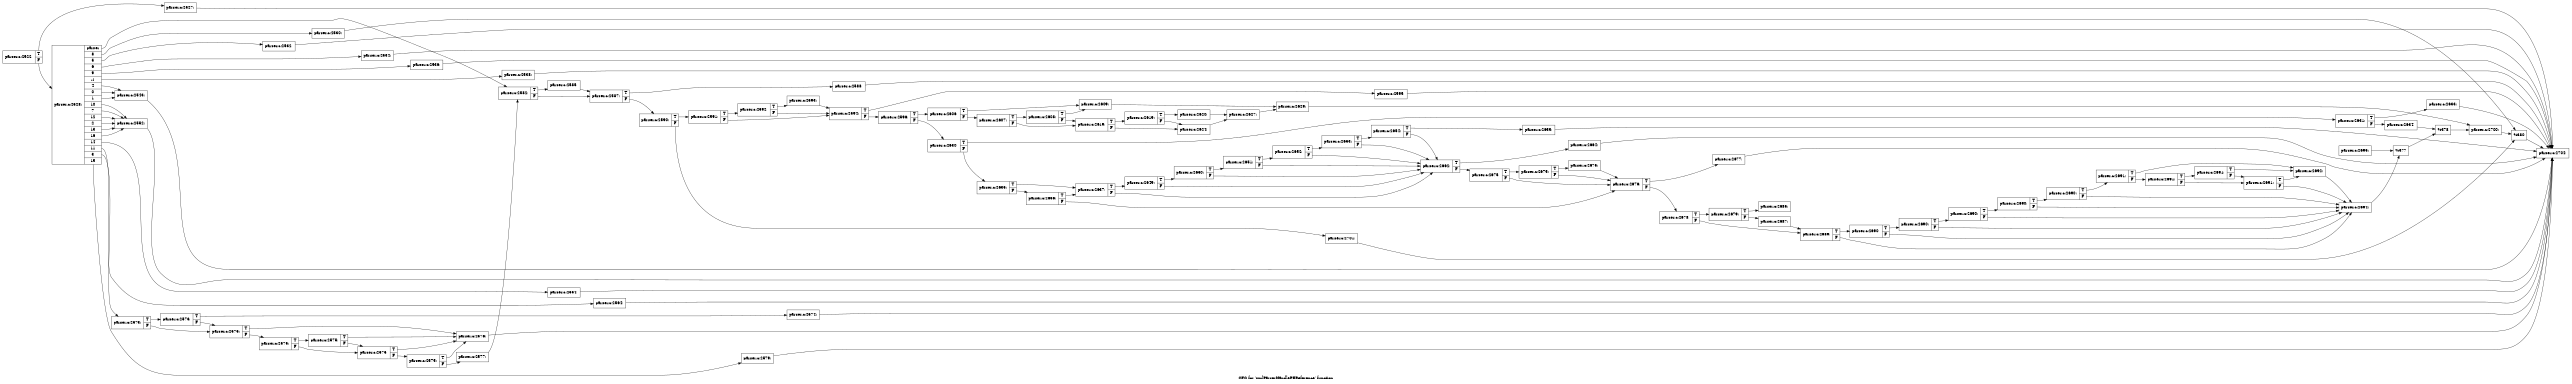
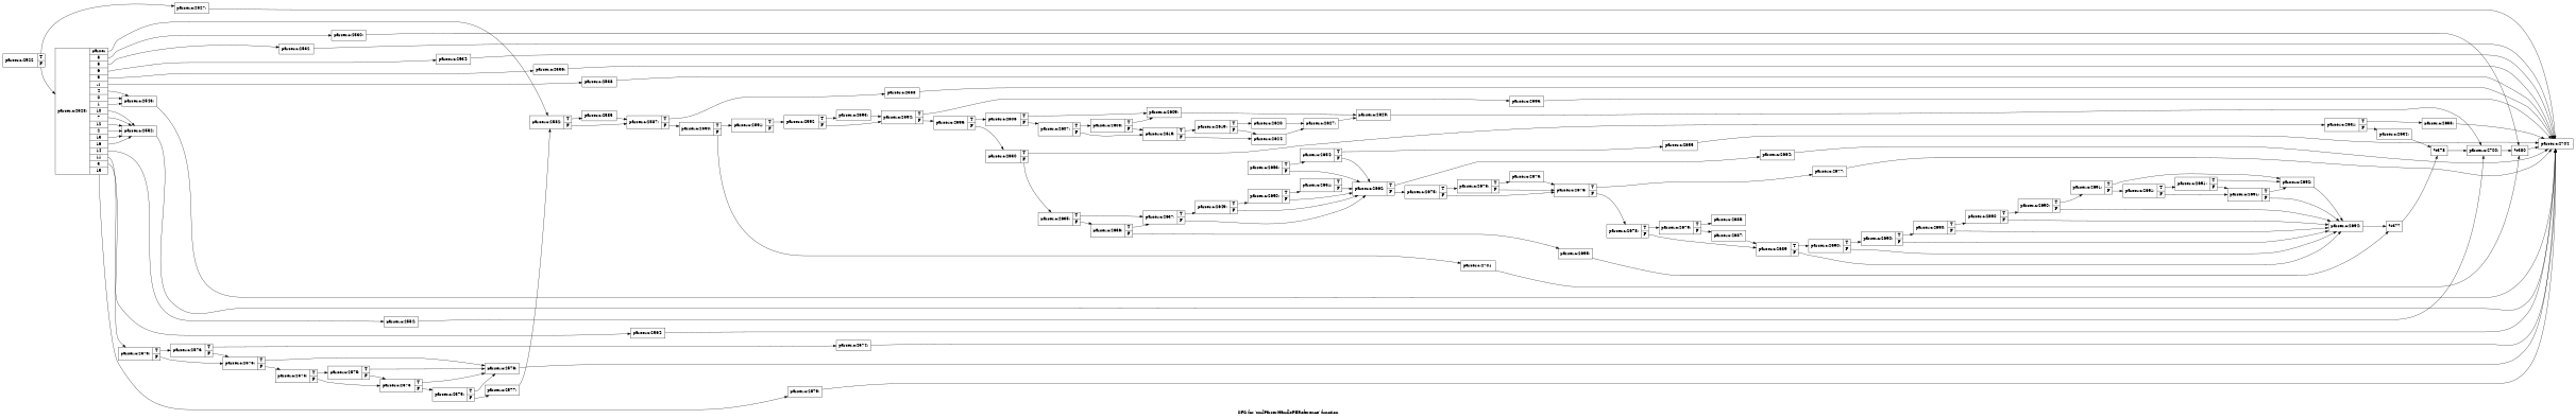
  digraph {
    label="CFG for 'xmlParserHandlePEReference' function"
    rankdir=LR
    node [shape=record]
    edge [tailport=s0]
    n1 [label="{parser.c:2522:|{<s0>T|<s1>F}}"]
    n2 [label="{parser.c:2527:}"]
    n3 [label="{parser.c:2528:|{<s0>parser|<s1>8|<s2>5|<s3>6|<s4>9|<s5>-1|<s6>4|<s7>0|<s8>1|<s9>10|<s10>7|<s11>12|<s12>2|<s13>13|<s14>16|<s15>14|<s16>11|<s17>3|<s18>15}}"]
    n4 [label="{parser.c:2704:}"]
    n5 [label="{parser.c:2582:|{<s0>T|<s1>F}}"]
    n6 [label="{parser.c:2530:}"]
    n7 [label="{parser.c:2532:}"]
    n8 [label="{parser.c:2534:}"]
    n9 [label="{parser.c:2536:}"]
    n10 [label="{parser.c:2538:}"]
    n11 [label="{parser.c:2543:}"]
    n12 [label="{parser.c:2552:}"]
    n13 [label="{parser.c:2554:}"]
    n14 [label="{parser.c:2564:}"]
    n15 [label="{parser.c:2573:|{<s0>T|<s1>F}}"]
    n16 [label="{parser.c:2579:}"]
    n17 [label="{parser.c:2585:}"]
    n18 [label="{parser.c:2587:|{<s0>T|<s1>F}}"]
    n19 [label="{%380}"]
    n20 [label="{parser.c:2573:|{<s0>T|<s1>F}}"]
    n21 [label="{parser.c:2575:|{<s0>T|<s1>F}}"]
    n22 [label="{parser.c:2588:}"]
    n23 [label="{parser.c:2590:|{<s0>T|<s1>F}}"]
    n24 [label="{parser.c:2574:}"]
    n25 [label="{parser.c:2576:}"]
    n26 [label="{parser.c:2575:|{<s0>T|<s1>F}}"]
    n27 [label="{parser.c:2575:|{<s0>T|<s1>F}}"]
    n28 [label="{parser.c:2575:|{<s0>T|<s1>F}}"]
    n29 [label="{parser.c:2575:|{<s0>T|<s1>F}}"]
    n30 [label="{parser.c:2577:}"]
    n31 [label="{parser.c:2591:|{<s0>T|<s1>F}}"]
    n32 [label="{parser.c:2701:}"]
    n33 [label="{parser.c:2592:|{<s0>T|<s1>F}}"]
    n34 [label="{parser.c:2594:|{<s0>T|<s1>F}}"]
    n35 [label="{parser.c:2593:}"]
    n36 [label="{parser.c:2595:}"]
    n37 [label="{parser.c:2596:|{<s0>T|<s1>F}}"]
    n38 [label="{parser.c:2606:|{<s0>T|<s1>F}}"]
    n39 [label="{parser.c:2630:|{<s0>T|<s1>F}}"]
    n40 [label="{parser.c:2609:}"]
    n41 [label="{parser.c:2607:|{<s0>T|<s1>F}}"]
    n42 [label="{parser.c:2631:|{<s0>T|<s1>F}}"]
    n43 [label="{parser.c:2635:|{<s0>T|<s1>F}}"]
    n44 [label="{parser.c:2629:}"]
    n45 [label="{parser.c:2608:|{<s0>T|<s1>F}}"]
    n46 [label="{parser.c:2619:|{<s0>T|<s1>F}}"]
    n47 [label="{parser.c:2633:}"]
    n48 [label="{parser.c:2634:}"]
    n49 [label="{parser.c:2637:|{<s0>T|<s1>F}}"]
    n50 [label="{parser.c:2636:|{<s0>T|<s1>F}}"]
    n51 [label="{parser.c:2700:}"]
    n52 [label="{parser.c:2619:|{<s0>T|<s1>F}}"]
    n53 [label="{parser.c:2624:}"]
    n54 [label="{parser.c:2620:}"]
    n55 [label="{parser.c:2627:}"]
    n56 [label="{%378}"]
    n57 [label="{parser.c:2649:|{<s0>T|<s1>F}}"]
    n58 [label="{parser.c:2662:|{<s0>T|<s1>F}}"]
    n59 [label="{parser.c:2695:}"]
    n60 [label="{parser.c:2650:|{<s0>T|<s1>F}}"]
    n61 [label="{parser.c:2664:}"]
    n62 [label="{parser.c:2675:|{<s0>T|<s1>F}}"]
    n63 [label="{%377}"]
    n64 [label="{parser.c:2651:|{<s0>T|<s1>F}}"]
    n65 [label="{parser.c:2675:|{<s0>T|<s1>F}}"]
    n66 [label="{parser.c:2676:|{<s0>T|<s1>F}}"]
-   n67 [label="{parser.c:2652:|{<s0>T|<s1>F}}"]
    n68 [label="{parser.c:2653:|{<s0>T|<s1>F}}"]
    n69 [label="{parser.c:2654:|{<s0>T|<s1>F}}"]
    n70 [label="{parser.c:2655:}"]
    n71 [label="{parser.c:2675:}"]
    n72 [label="{parser.c:2677:}"]
    n73 [label="{parser.c:2678:|{<s0>T|<s1>F}}"]
    n74 [label="{parser.c:2679:|{<s0>T|<s1>F}}"]
    n75 [label="{parser.c:2689:|{<s0>T|<s1>F}}"]
    n76 [label="{parser.c:2685:}"]
    n77 [label="{parser.c:2687:}"]
    n78 [label="{parser.c:2690:|{<s0>T|<s1>F}}"]
    n79 [label="{parser.c:2694:}"]
    n80 [label="{parser.c:2690:|{<s0>T|<s1>F}}"]
    n81 [label="{parser.c:2690:|{<s0>T|<s1>F}}"]
    n82 [label="{parser.c:2690:|{<s0>T|<s1>F}}"]
    n83 [label="{parser.c:2690:|{<s0>T|<s1>F}}"]
    n84 [label="{parser.c:2691:|{<s0>T|<s1>F}}"]
    n85 [label="{parser.c:2692:}"]
    n86 [label="{parser.c:2691:|{<s0>T|<s1>F}}"]
    n87 [label="{parser.c:2691:|{<s0>T|<s1>F}}"]
    n88 [label="{parser.c:2691:|{<s0>T|<s1>F}}"]
    n1 -> n2
    n1 -> n3 [tailport=s1]
    n2 -> n4
    n3 -> n5
    n3 -> n6 [tailport=s1]
    n3 -> n7 [tailport=s2]
    n3 -> n8 [tailport=s3]
    n3 -> n9 [tailport=s4]
    n3 -> n10 [tailport=s5]
    n3 -> n11 [tailport=s6]
    n3 -> n11 [tailport=s7]
    n3 -> n11 [tailport=s8]
    n3 -> n12 [tailport=s9]
    n3 -> n12 [tailport=s10]
    n3 -> n12 [tailport=s11]
    n3 -> n12 [tailport=s12]
    n3 -> n12 [tailport=s13]
    n3 -> n12 [tailport=s14]
    n3 -> n13 [tailport=s15]
    n3 -> n14 [tailport=s16]
    n3 -> n15 [tailport=s17]
    n3 -> n16 [tailport=s18]
    n5 -> n17
    n5 -> n18 [tailport=s1]
    n6 -> n19
    n7 -> n4
    n8 -> n4
    n9 -> n4
    n10 -> n4
    n11 -> n4
    n12 -> n4
-   n13 -> n4
+   n13 -> n51
    n14 -> n4
    n15 -> n20
    n15 -> n21 [tailport=s1]
    n16 -> n4
    n17 -> n18
    n18 -> n22
    n18 -> n23 [tailport=s1]
    n19 -> n4
    n20 -> n21 [tailport=s1]
    n20 -> n24
    n21 -> n25
    n21 -> n26 [tailport=s1]
    n22 -> n4
    n23 -> n31
    n23 -> n32 [tailport=s1]
    n24 -> n4
    n25 -> n4
    n26 -> n27
    n26 -> n28 [tailport=s1]
    n27 -> n25
    n27 -> n28 [tailport=s1]
    n28 -> n25
    n28 -> n29 [tailport=s1]
    n29 -> n25
    n29 -> n30 [tailport=s1]
    n30 -> n5
    n31 -> n33
-   n31 -> n34 [tailport=s1]
    n32 -> n19
    n33 -> n34 [tailport=s1]
    n33 -> n35
    n34 -> n36
    n34 -> n37 [tailport=s1]
    n35 -> n34
    n36 -> n4
    n37 -> n38
    n37 -> n39 [tailport=s1]
    n38 -> n40
    n38 -> n41 [tailport=s1]
    n39 -> n42
    n39 -> n43 [tailport=s1]
    n40 -> n44
    n41 -> n45
    n41 -> n46 [tailport=s1]
    n42 -> n47
    n42 -> n48 [tailport=s1]
    n43 -> n49
    n43 -> n50 [tailport=s1]
    n44 -> n51
    n45 -> n40
    n45 -> n46 [tailport=s1]
    n46 -> n52
    n46 -> n53 [tailport=s1]
    n47 -> n4
    n48 -> n56
    n49 -> n57
    n49 -> n58 [tailport=s1]
    n50 -> n49
-   n50 -> n66 [tailport=s1]
+   n50 -> n59 [tailport=s1]
    n51 -> n19
    n52 -> n53 [tailport=s1]
    n52 -> n54
    n53 -> n55
    n54 -> n55
    n55 -> n44
    n56 -> n51
    n57 -> n58 [tailport=s1]
    n57 -> n60
    n58 -> n61
    n58 -> n62 [tailport=s1]
    n59 -> n63
    n60 -> n58 [tailport=s1]
    n60 -> n64
    n61 -> n4
    n62 -> n65
    n62 -> n66 [tailport=s1]
    n63 -> n56
    n64 -> n58 [tailport=s1]
-   n64 -> n67
    n65 -> n66 [tailport=s1]
    n65 -> n71
    n66 -> n72
    n66 -> n73 [tailport=s1]
-   n67 -> n58 [tailport=s1]
-   n67 -> n68
    n68 -> n58 [tailport=s1]
    n68 -> n69
    n69 -> n58 [tailport=s1]
    n69 -> n70
    n70 -> n4
    n71 -> n66
    n72 -> n4
    n73 -> n74
    n73 -> n75 [tailport=s1]
    n74 -> n76
    n74 -> n77 [tailport=s1]
    n75 -> n78
    n75 -> n79 [tailport=s1]
    n77 -> n75
    n78 -> n79 [tailport=s1]
    n78 -> n80
    n79 -> n63
    n80 -> n79 [tailport=s1]
    n80 -> n81
    n81 -> n79 [tailport=s1]
    n81 -> n82
    n82 -> n79 [tailport=s1]
    n82 -> n83
    n83 -> n79 [tailport=s1]
    n83 -> n84
    n84 -> n85
    n84 -> n86 [tailport=s1]
    n85 -> n79
    n86 -> n87
    n86 -> n88 [tailport=s1]
    n87 -> n85
    n87 -> n88 [tailport=s1]
    n88 -> n79 [tailport=s1]
    n88 -> n85
  }
